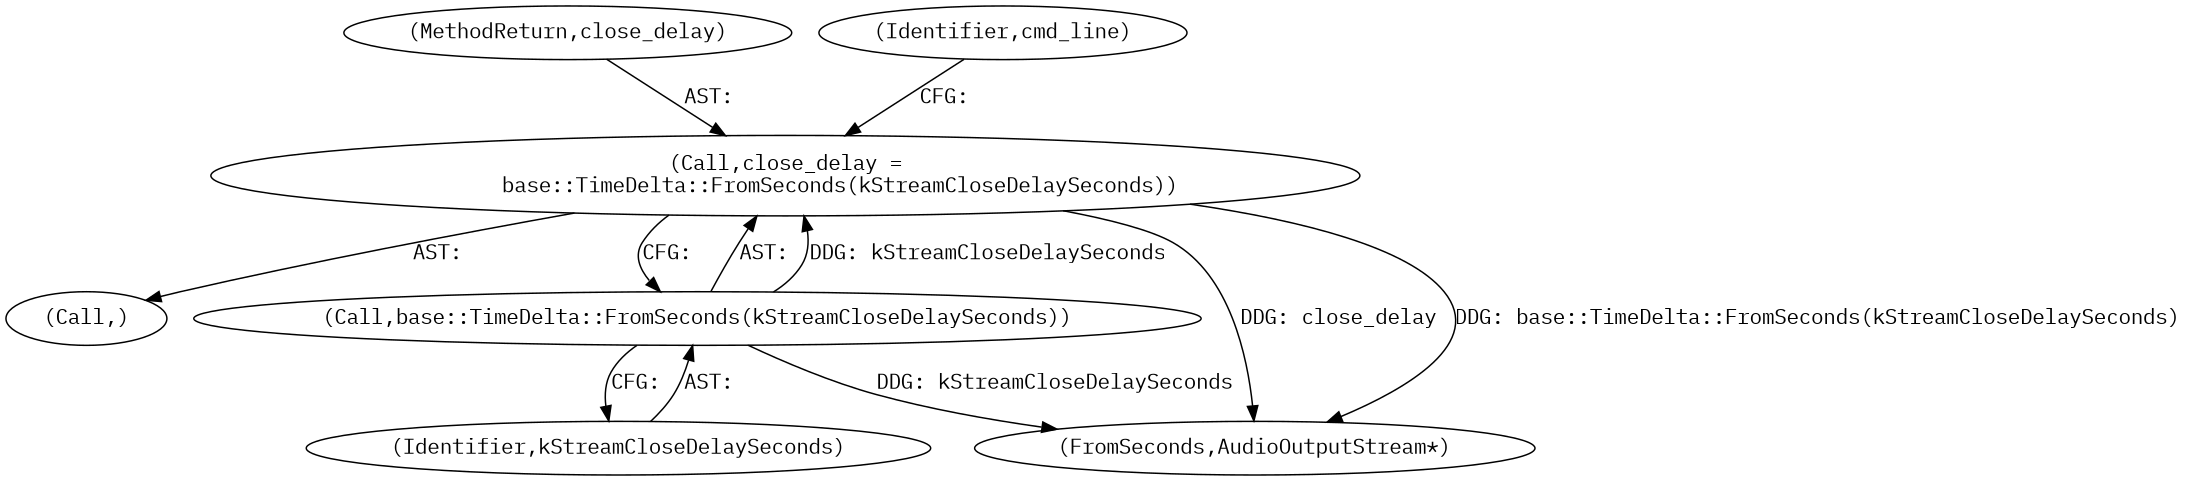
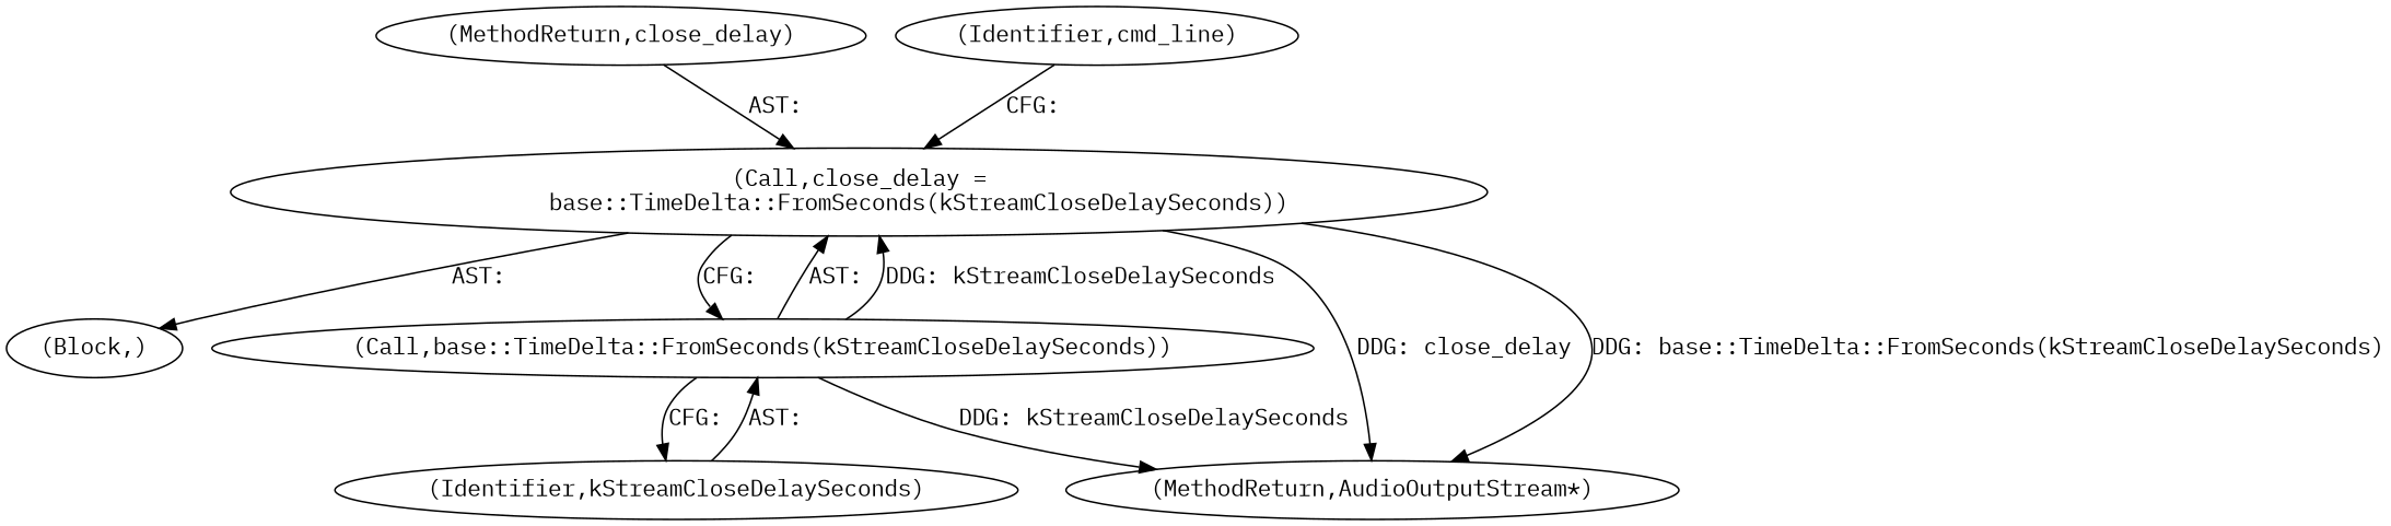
  digraph {
    fontname="IBM Plex Mono"
    node [fontname="IBM Plex Mono"]
    edge [fontname="IBM Plex Mono"]
    n1 [label="(Call,close_delay =\n         base::TimeDelta::FromSeconds(kStreamCloseDelaySeconds))"]
    n2 [label="(Call,base::TimeDelta::FromSeconds(kStreamCloseDelaySeconds))"]
-   n3 [label="(Call,)"]
-   n4 [label="(FromSeconds,AudioOutputStream*)"]
+   n3 [label="(Block,)"]
+   n4 [label="(MethodReturn,AudioOutputStream*)"]
    n5 [label="(Identifier,kStreamCloseDelaySeconds)"]
    n6 [label="(MethodReturn,close_delay)"]
    n7 [label="(Identifier,cmd_line)"]
    n1 -> n2 [label="CFG: "]
    n1 -> n3 [label="AST: "]
    n1 -> n4 [label="DDG: close_delay"]
    n1 -> n4 [label="DDG: base::TimeDelta::FromSeconds(kStreamCloseDelaySeconds)"]
    n2 -> n1 [label="AST: "]
    n2 -> n1 [label="DDG: kStreamCloseDelaySeconds"]
    n2 -> n4 [label="DDG: kStreamCloseDelaySeconds"]
    n2 -> n5 [label="CFG: "]
    n5 -> n2 [label="AST: "]
    n6 -> n1 [label="AST: "]
    n7 -> n1 [label="CFG: "]
  }
